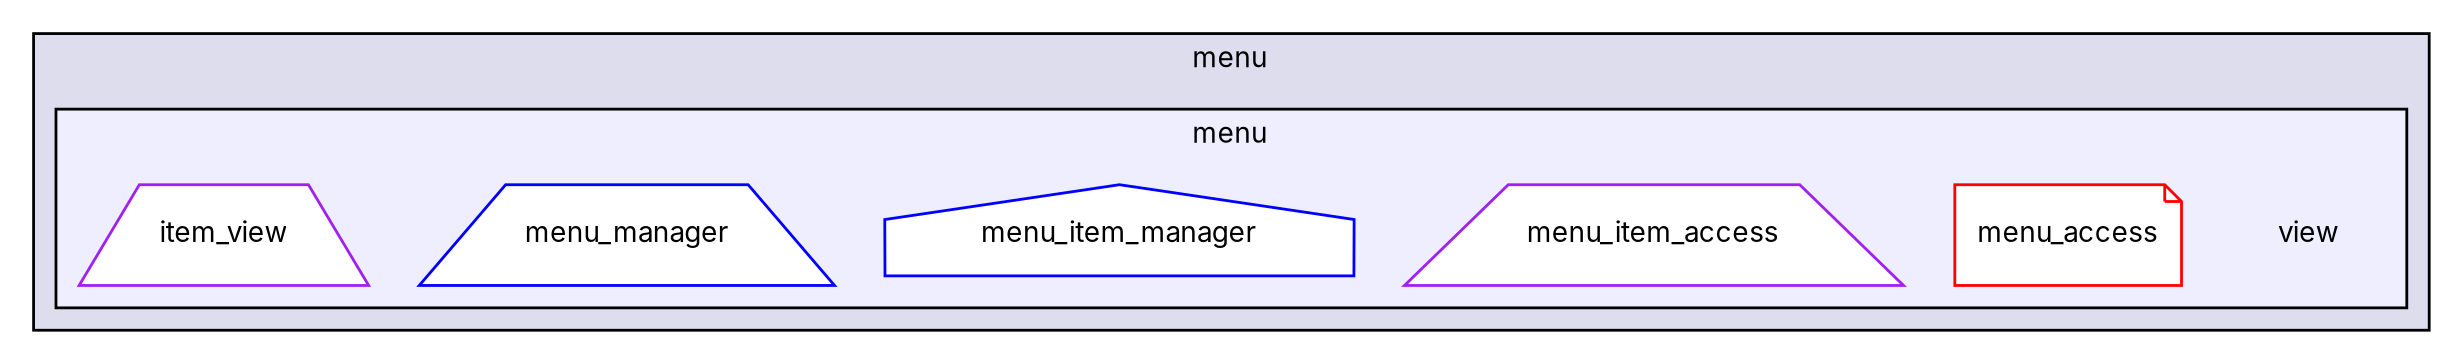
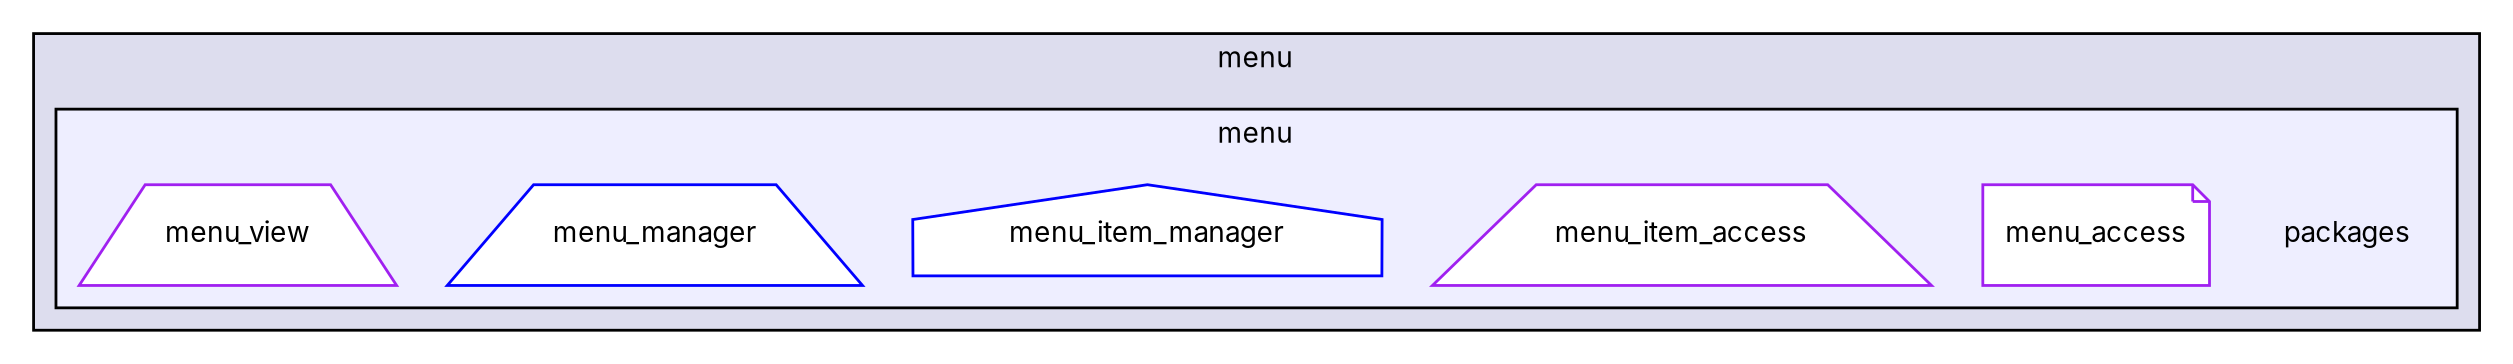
  digraph {
    compound=true
    fontname=Inter
    node [fontname=Inter fontsize=10 shape=trapezium color=red fillcolor=white style=filled]
-   n1 [label=view shape=plaintext fillcolor="" style=""]
-   n2 [label=menu_access shape=note]
+   n1 [label=packages shape=plaintext fillcolor="" style=""]
+   n2 [color=purple label=menu_access shape=note]
    n3 [color=purple label=menu_item_access]
    n4 [color=blue label=menu_item_manager shape=house]
    n5 [color=blue label=menu_manager]
-   n6 [color=purple label=item_view]
+   n6 [color=purple label=menu_view]
    subgraph cluster_1 {
      bgcolor="#ddddee"
      fontsize=10
      label=menu
      pencolor=black
      subgraph cluster_2 {
        bgcolor="#eeeeff"
        fontsize=10
        pencolor=black
        n1
        n2
        n3
        n4
        n5
        n6
      }
    }
  }
